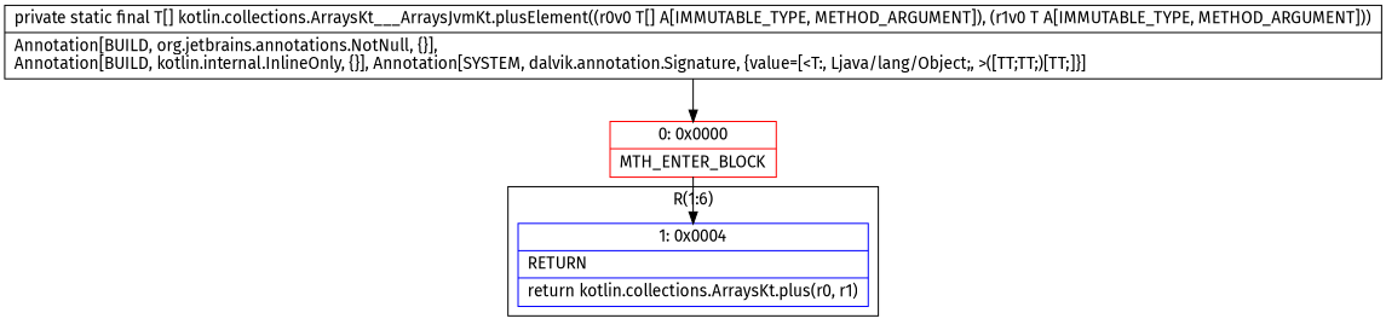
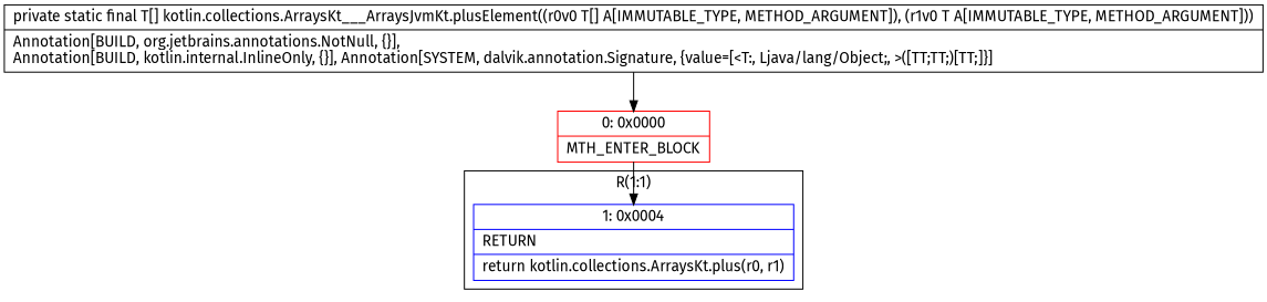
  digraph {
    fontname="Fira Sans"
    node [shape=record fontname="Fira Sans"]
    edge [fontname="Fira Sans"]
    n1 [color=blue label="{1\:\ 0x0004|RETURN\l|return kotlin.collections.ArraysKt.plus(r0, r1)\l}"]
    n2 [color=red label="{0\:\ 0x0000|MTH_ENTER_BLOCK\l}"]
    n3 [label="{private static final T[] kotlin.collections.ArraysKt___ArraysJvmKt.plusElement((r0v0 T[] A[IMMUTABLE_TYPE, METHOD_ARGUMENT]), (r1v0 T A[IMMUTABLE_TYPE, METHOD_ARGUMENT]))  | Annotation[BUILD, org.jetbrains.annotations.NotNull, \{\}], \lAnnotation[BUILD, kotlin.internal.InlineOnly, \{\}], Annotation[SYSTEM, dalvik.annotation.Signature, \{value=[\<T:, Ljava\/lang\/Object;, \>([TT;TT;)[TT;]\}]\l}"]
    subgraph cluster_1 {
-     label="R(1:6)"
+     label="R(1:1)"
      n1
    }
    n2 -> n1
    n3 -> n2
  }
